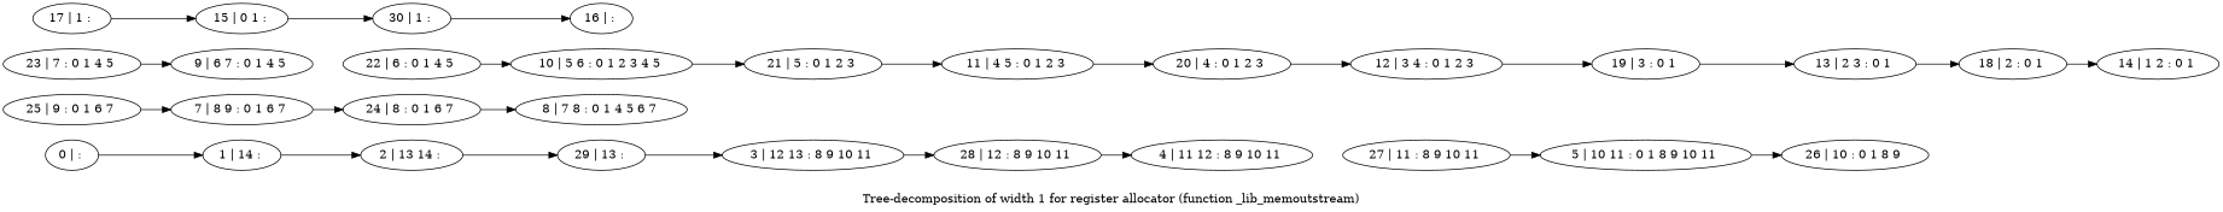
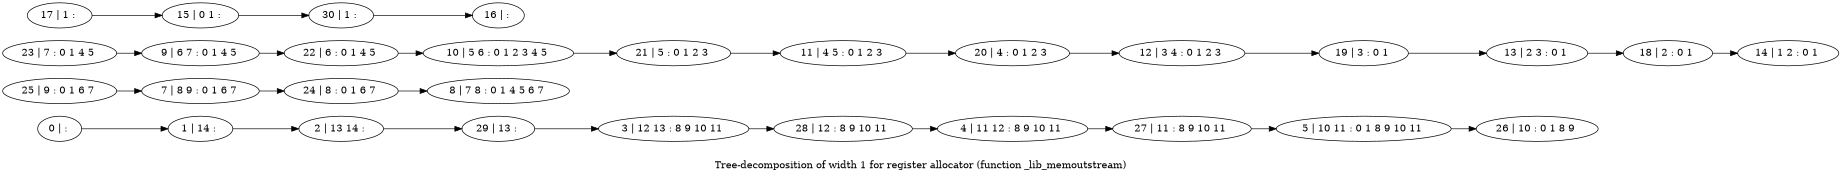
  digraph {
    label="Tree-decomposition of width 1 for register allocator (function _lib_memoutstream)"
    rankdir=LR
    n1 [label="0 | : "]
    n2 [label="1 | 14 : "]
    n3 [label="2 | 13 14 : "]
    n4 [label="29 | 13 : "]
    n5 [label="3 | 12 13 : 8 9 10 11 "]
    n6 [label="28 | 12 : 8 9 10 11 "]
    n7 [label="4 | 11 12 : 8 9 10 11 "]
    n8 [label="27 | 11 : 8 9 10 11 "]
    n9 [label="5 | 10 11 : 0 1 8 9 10 11 "]
    n10 [label="26 | 10 : 0 1 8 9 "]
    n11 [label="25 | 9 : 0 1 6 7 "]
    n12 [label="7 | 8 9 : 0 1 6 7 "]
    n13 [label="24 | 8 : 0 1 6 7 "]
    n14 [label="8 | 7 8 : 0 1 4 5 6 7 "]
    n15 [label="23 | 7 : 0 1 4 5 "]
    n16 [label="9 | 6 7 : 0 1 4 5 "]
    n17 [label="22 | 6 : 0 1 4 5 "]
    n18 [label="10 | 5 6 : 0 1 2 3 4 5 "]
    n19 [label="21 | 5 : 0 1 2 3 "]
    n20 [label="11 | 4 5 : 0 1 2 3 "]
    n21 [label="20 | 4 : 0 1 2 3 "]
    n22 [label="12 | 3 4 : 0 1 2 3 "]
    n23 [label="19 | 3 : 0 1 "]
    n24 [label="13 | 2 3 : 0 1 "]
    n25 [label="18 | 2 : 0 1 "]
    n26 [label="14 | 1 2 : 0 1 "]
    n27 [label="17 | 1 : "]
    n28 [label="15 | 0 1 : "]
    n29 [label="30 | 1 : "]
    n30 [label="16 | : "]
    n1 -> n2
    n2 -> n3
    n3 -> n4
    n4 -> n5
    n5 -> n6
    n6 -> n7
+   n7 -> n8
    n8 -> n9
    n9 -> n10
    n11 -> n12
    n12 -> n13
    n13 -> n14
    n15 -> n16
+   n16 -> n17
    n17 -> n18
    n18 -> n19
    n19 -> n20
    n20 -> n21
    n21 -> n22
    n22 -> n23
    n23 -> n24
    n24 -> n25
    n25 -> n26
    n27 -> n28
    n28 -> n29
    n29 -> n30
  }
